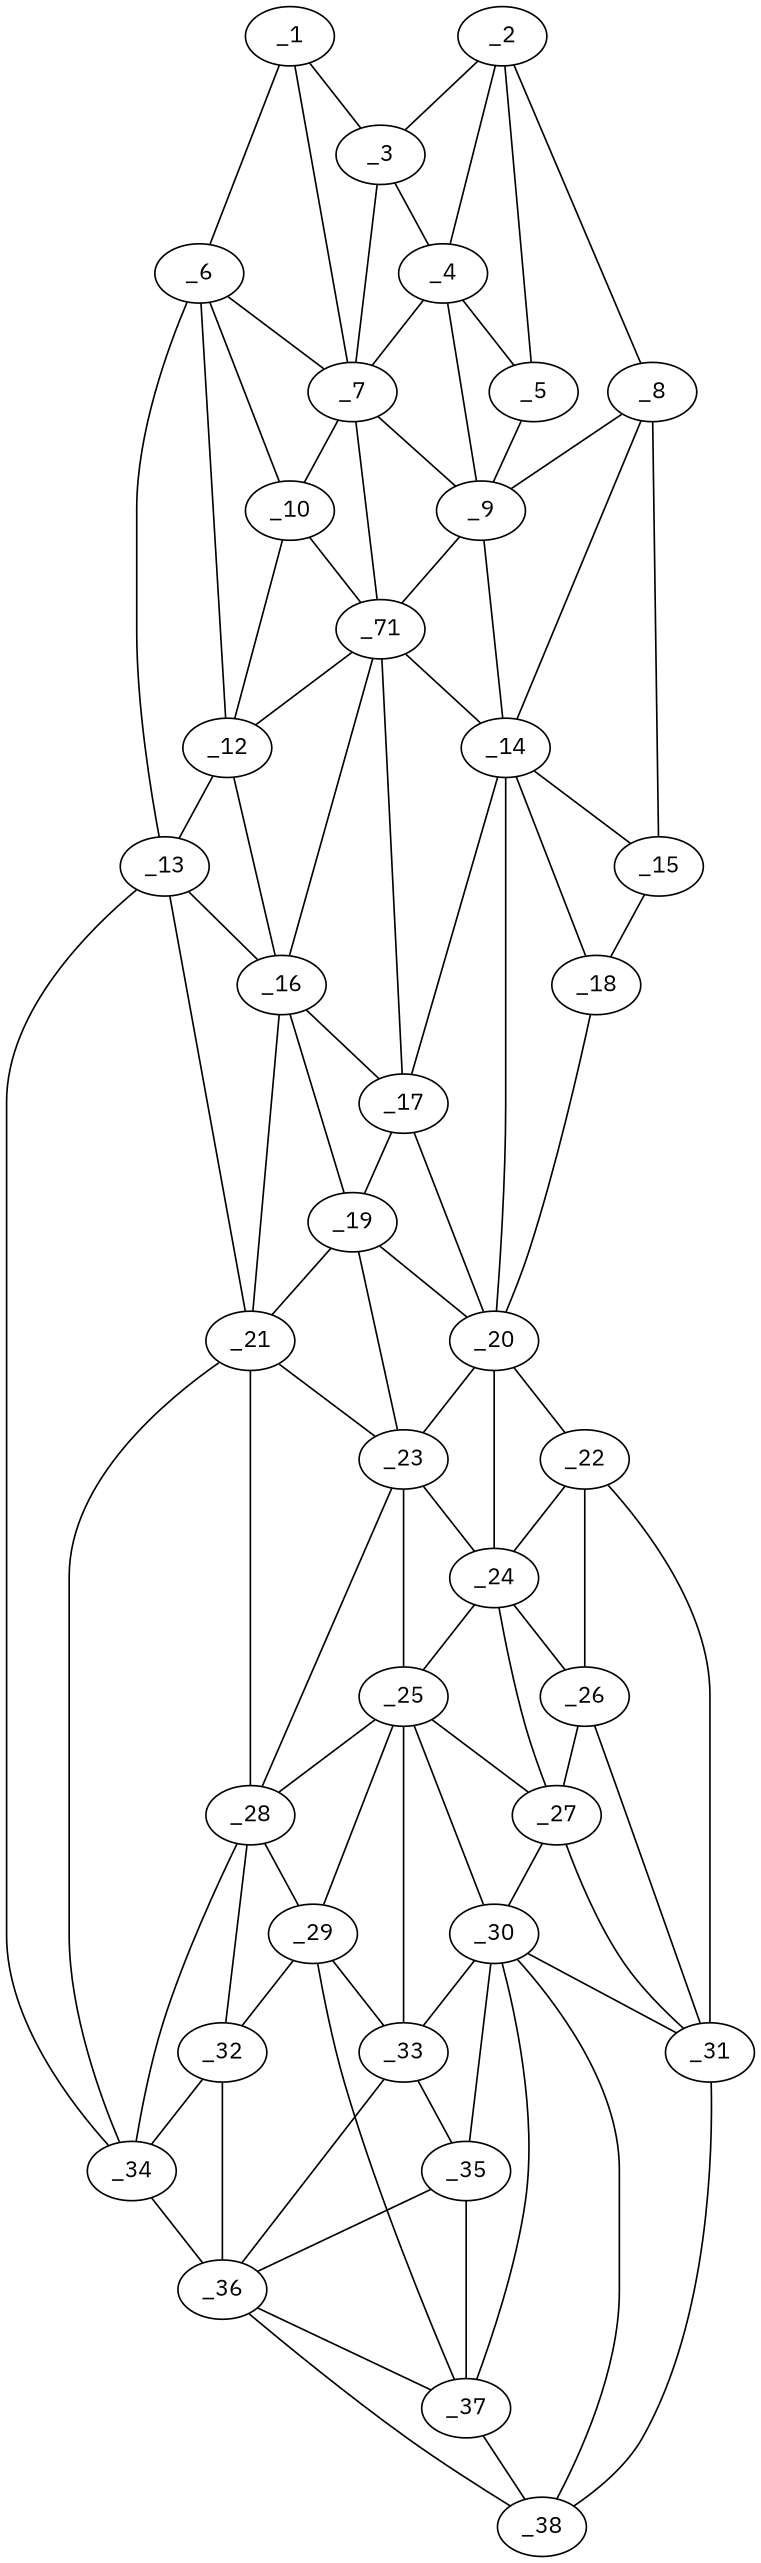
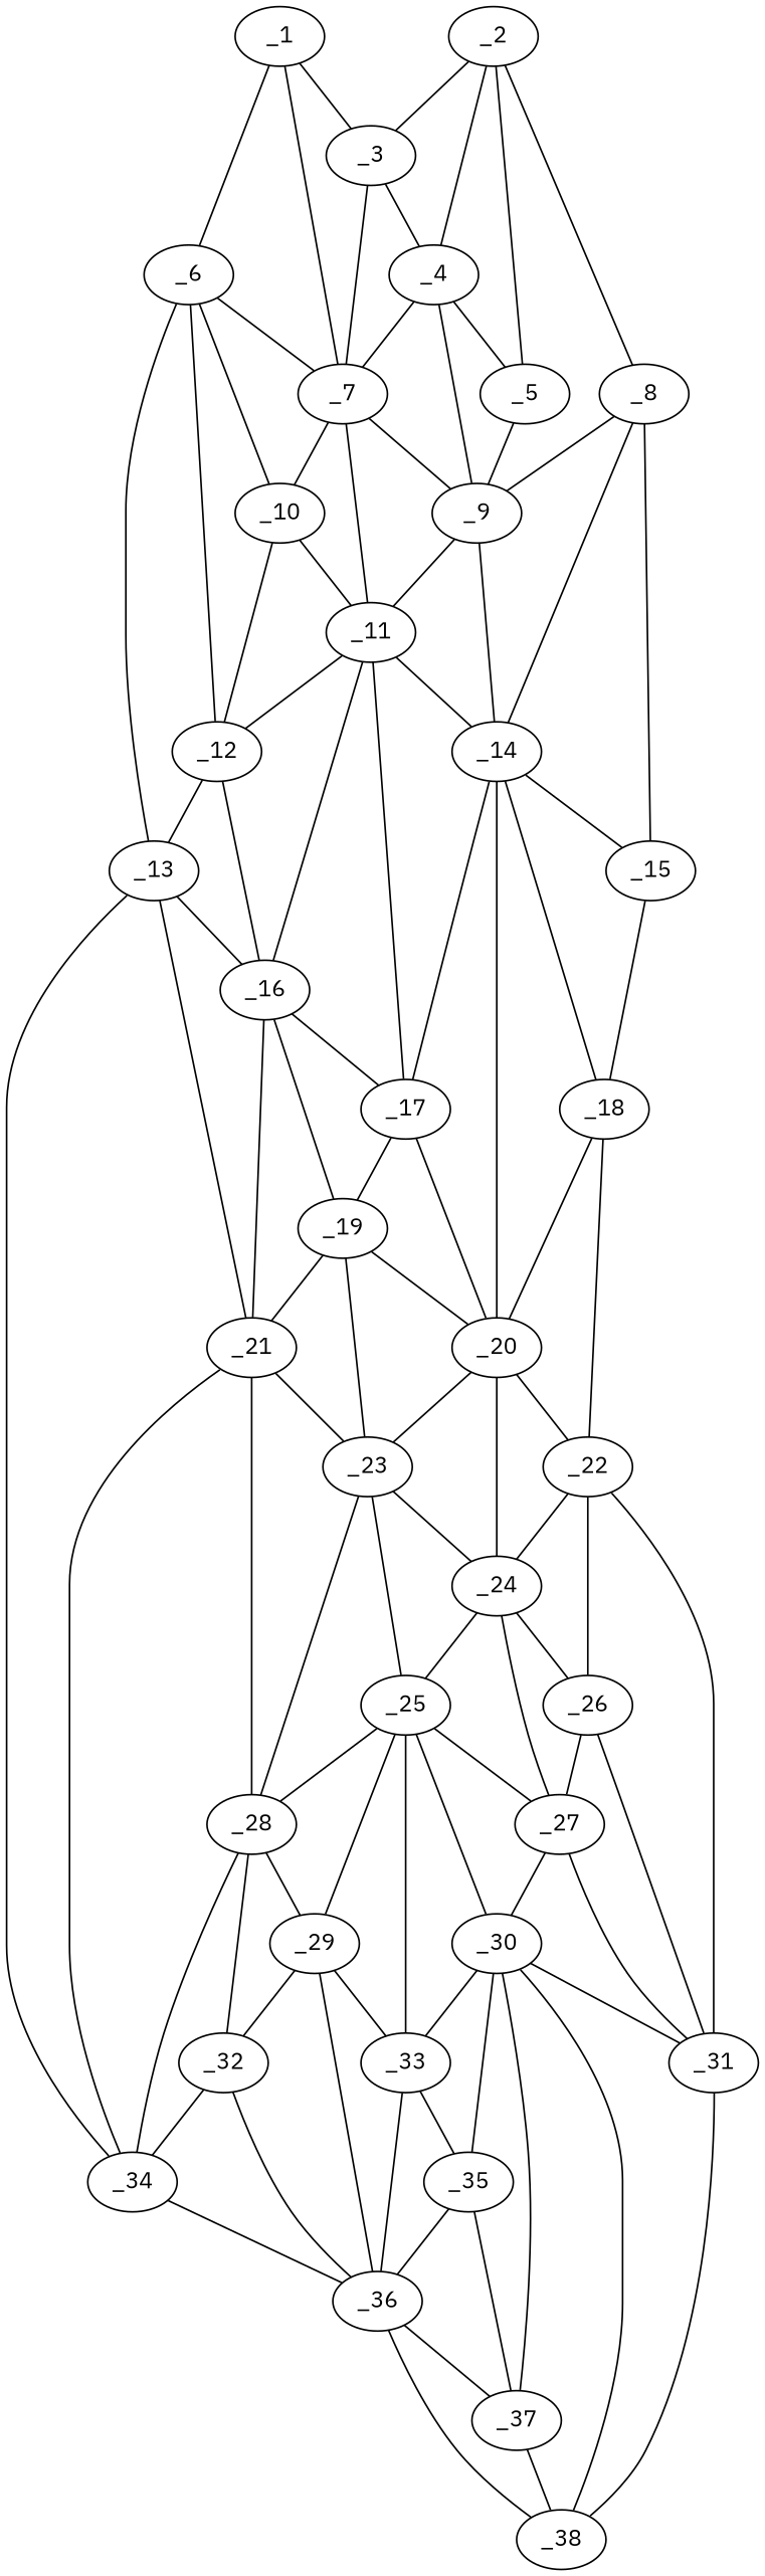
  graph {
    fontname="IBM Plex Sans"
    node [fontname="IBM Plex Sans" x=54 y=36]
    edge [fontname="IBM Plex Sans" valence=2]
    _1 [x=7 y=51]
    _3 [x=18 y=48]
    _6 [x=31 y=88]
    _7 [x=34 y=75]
    _2 [x=15]
    _4 [x=22 y=47]
    _5 [x=26]
    _8 [x=38 y=32]
    _10 [x=43 y=83]
    _12 [y=95]
    _13 [y=100]
    _9 [x=41 y=57]
-   _11 [y=81 label=_71]
+   _11 [y=81]
    _14 [x=55 y=57]
    _15 [x=60 y=30]
    _16 [x=60 y=92]
    _21 [x=78 y=85]
    _34 [x=114 y=90]
    _17 [x=61 y=74]
    _18 [x=70 y=30]
    _20 [x=77 y=56]
    _19 [x=72 y=80]
    _23 [x=86 y=54]
    _28 [x=100 y=80]
    _36 [x=119 y=78]
    _22 [x=84 y=32]
    _24 [x=90 y=45]
    _25 [x=95 y=56]
    _29 [x=104 y=76]
    _32 [x=112 y=85]
    _38 [x=121 y=44]
    _37 [x=120 y=53]
    _26 [x=96 y=39]
    _31 [x=108 y=38]
    _27 [x=100 y=49]
    _30 [x=107 y=49]
    _33 [x=113 y=67]
    _35 [x=119 y=62]
    _1 -- _3
    _1 -- _6 [valence=1]
    _1 -- _7
    _3 -- _7
    _3 -- _4
    _6 -- _7 [valence=1]
    _6 -- _10
    _6 -- _12
    _6 -- _13 [valence=1]
    _7 -- _10
    _7 -- _9
    _7 -- _11
    _2 -- _3
    _2 -- _4 [valence=1]
    _2 -- _5
    _2 -- _8 [valence=1]
    _4 -- _7
    _4 -- _5
    _4 -- _9
    _5 -- _9
    _8 -- _9
    _8 -- _14
    _8 -- _15 [valence=1]
    _10 -- _12
    _10 -- _11
    _12 -- _13
    _12 -- _16 [valence=1]
    _13 -- _16
    _13 -- _21
    _13 -- _34 [valence=1]
    _9 -- _11
    _9 -- _14
    _11 -- _12
    _11 -- _14 [valence=1]
    _11 -- _16
    _11 -- _17
    _14 -- _15
    _14 -- _17
    _14 -- _18
    _14 -- _20
    _15 -- _18 [valence=1]
    _16 -- _21
    _16 -- _17 [valence=1]
    _16 -- _19
    _21 -- _34
    _21 -- _23 [valence=1]
    _21 -- _28
    _34 -- _36 [valence=1]
    _17 -- _20
    _17 -- _19
    _18 -- _20
+   _18 -- _22 [valence=1]
    _20 -- _23 [valence=1]
    _20 -- _22
    _20 -- _24
    _19 -- _21 [valence=1]
    _19 -- _20
    _19 -- _23
    _23 -- _28 [valence=1]
    _23 -- _24 [valence=1]
    _23 -- _25
    _28 -- _34
    _28 -- _29
    _28 -- _32
    _36 -- _38 [valence=1]
    _36 -- _37
    _22 -- _24 [valence=1]
    _22 -- _26
    _22 -- _31 [valence=1]
    _24 -- _25
    _24 -- _26
    _24 -- _27
    _25 -- _28 [valence=1]
    _25 -- _29
    _25 -- _27
    _25 -- _30
    _25 -- _33
-   _29 -- _37 [valence=1]
+   _29 -- _36 [valence=1]
    _29 -- _32 [valence=1]
    _29 -- _33 [valence=1]
    _32 -- _34 [valence=1]
    _32 -- _36
    _37 -- _38 [valence=1]
    _26 -- _31
    _26 -- _27
    _31 -- _38 [valence=1]
    _27 -- _31
    _27 -- _30 [valence=1]
    _30 -- _38
    _30 -- _37
    _30 -- _31
    _30 -- _33
    _30 -- _35
    _33 -- _36
    _33 -- _35
    _35 -- _36 [valence=1]
    _35 -- _37 [valence=1]
  }
